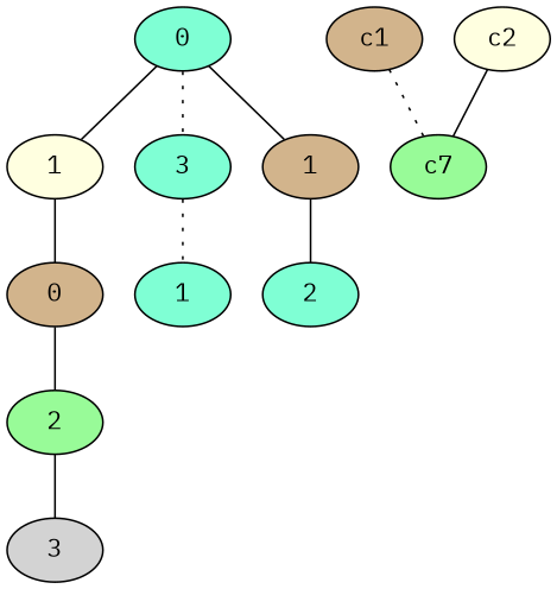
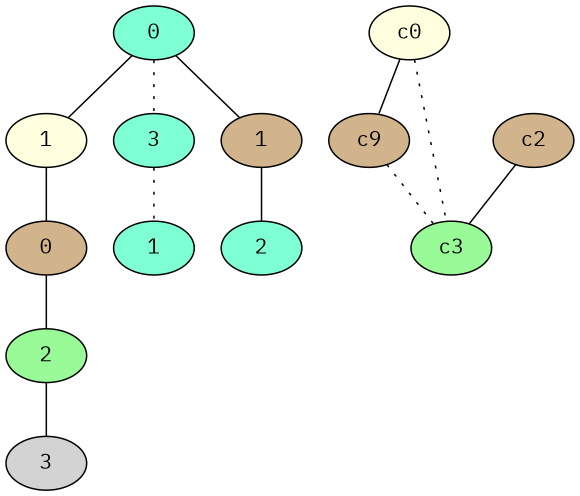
  graph {
    fontname="IBM Plex Mono"
    node [fillcolor=aquamarine fontname="IBM Plex Mono" style=filled]
    edge [fontname="IBM Plex Mono"]
    n1 [label=0]
    n2 [fillcolor=lightyellow label=1]
    n3 [label=3]
    n4 [fillcolor=tan label=1]
    n5 [fillcolor=tan label=0]
    n6 [label=1]
    n7 [label=2]
    n8 [fillcolor=palegreen label=2]
    n9 [fillcolor=lightgrey label=3]
-   c1 [fillcolor=tan]
-   c3 [fillcolor=palegreen label=c7]
-   c2 [fillcolor=lightyellow]
+   c0 [fillcolor=lightyellow]
+   c1 [fillcolor=tan label=c9]
+   c3 [fillcolor=palegreen]
+   c2 [fillcolor=tan]
    n1 -- n2
    n1 -- n3 [style=dotted]
    n1 -- n4
    n2 -- n5
    n3 -- n6 [style=dotted]
    n4 -- n7
    n5 -- n8
    n8 -- n9
+   c0 -- c1
+   c0 -- c3 [style=dotted]
    c1 -- c3 [style=dotted]
    c2 -- c3
  }
